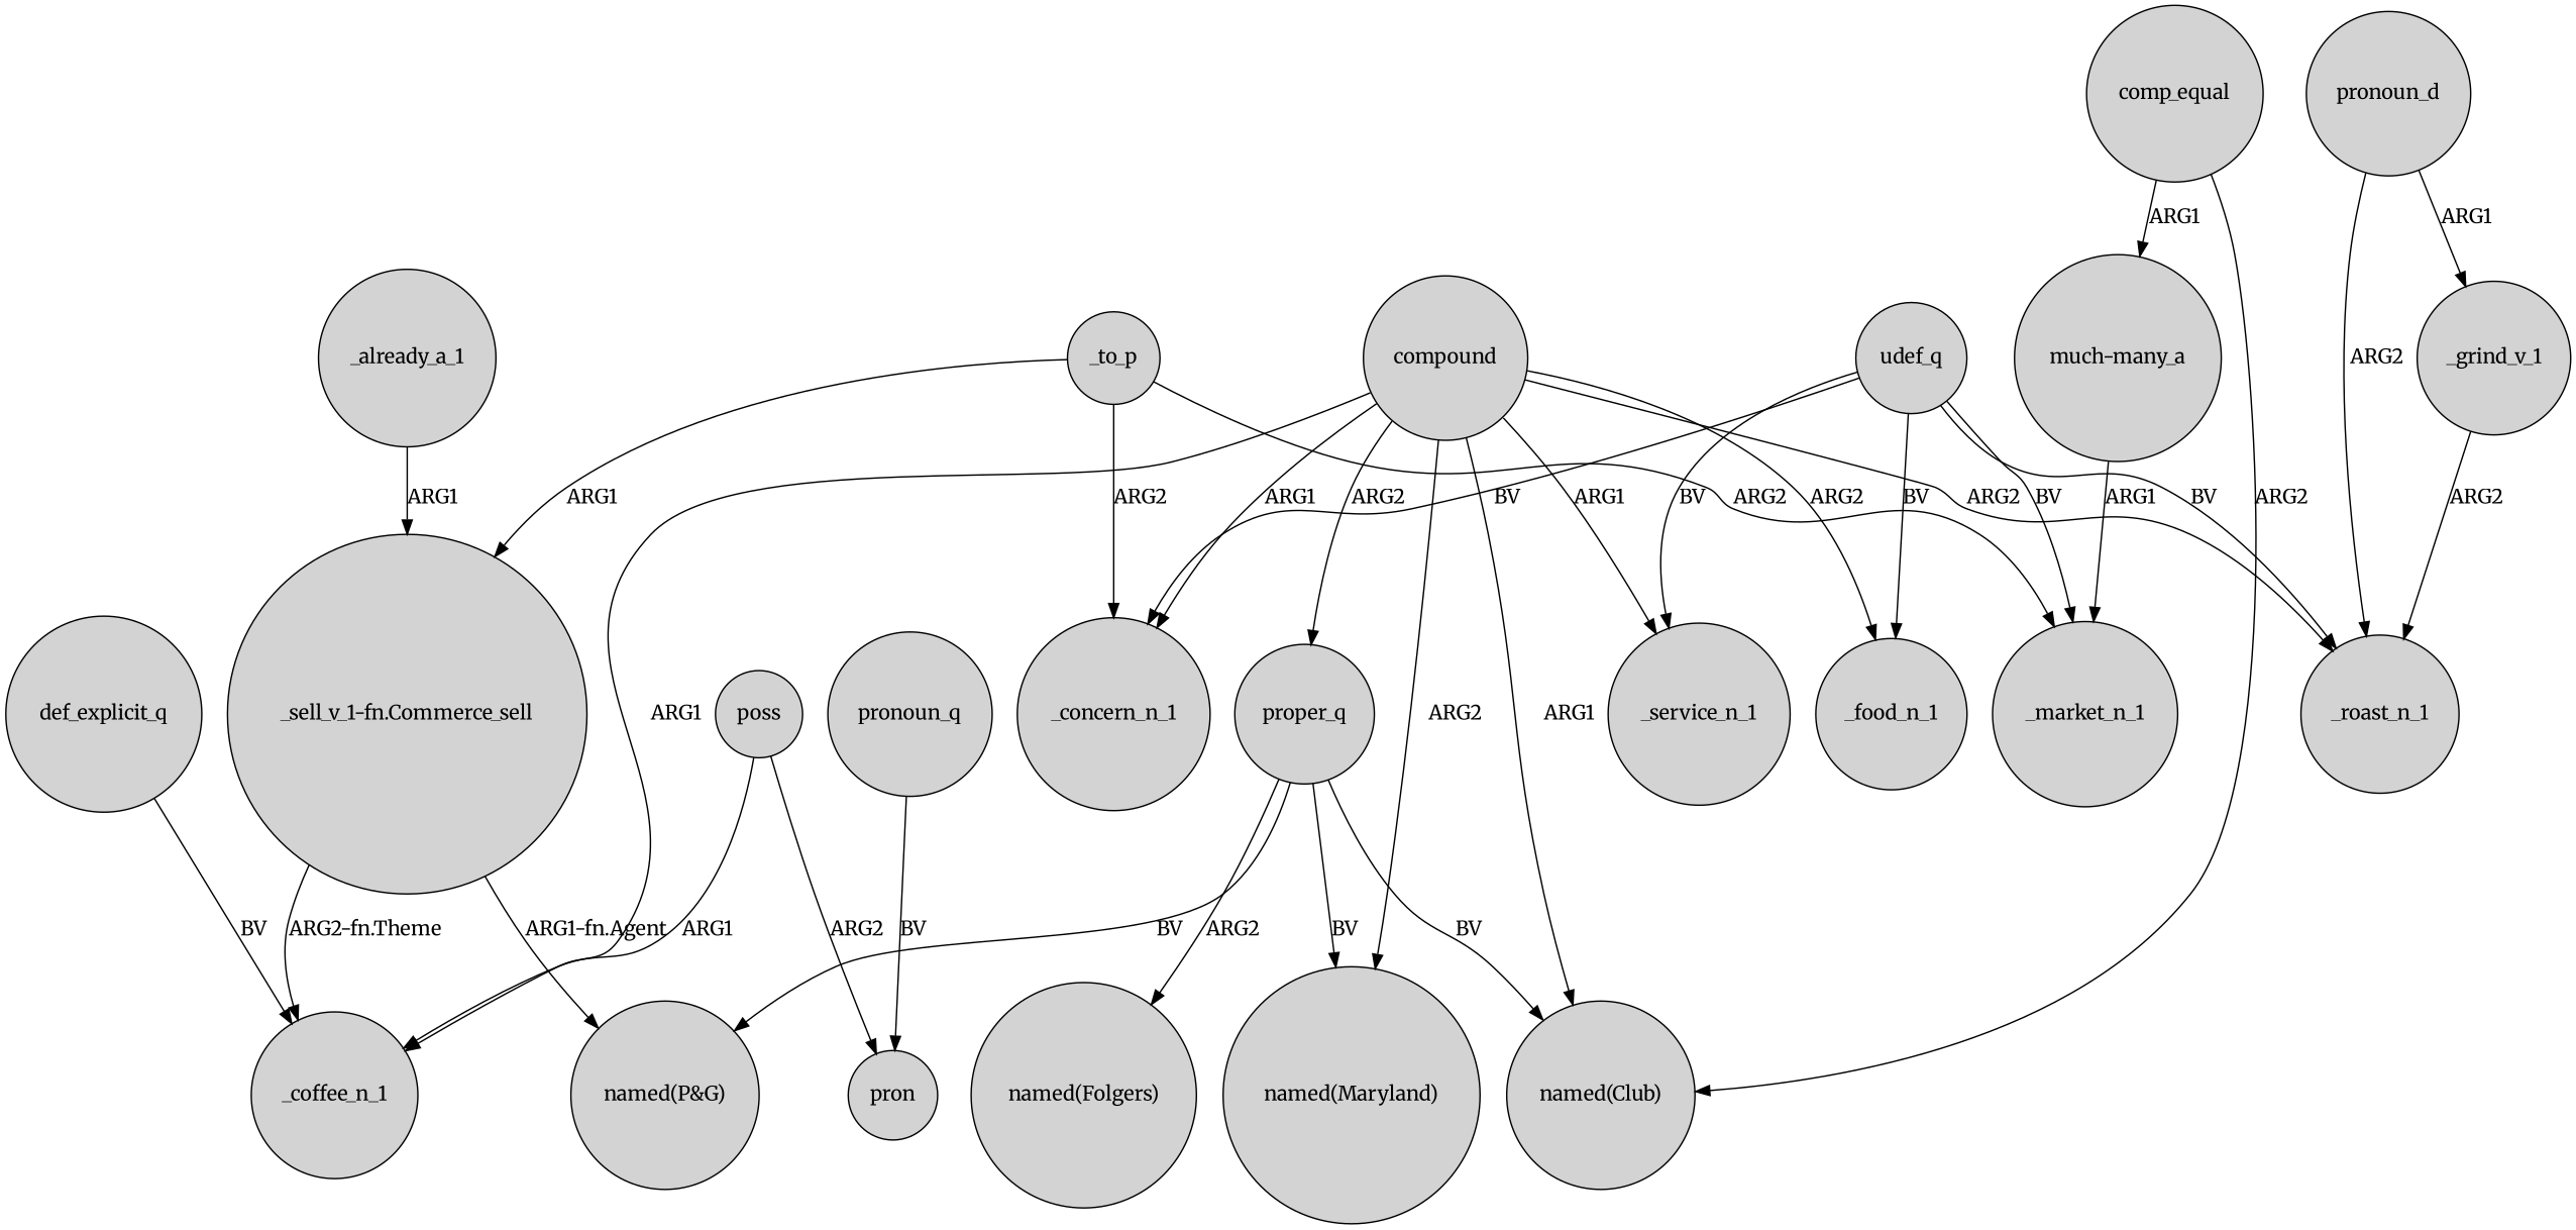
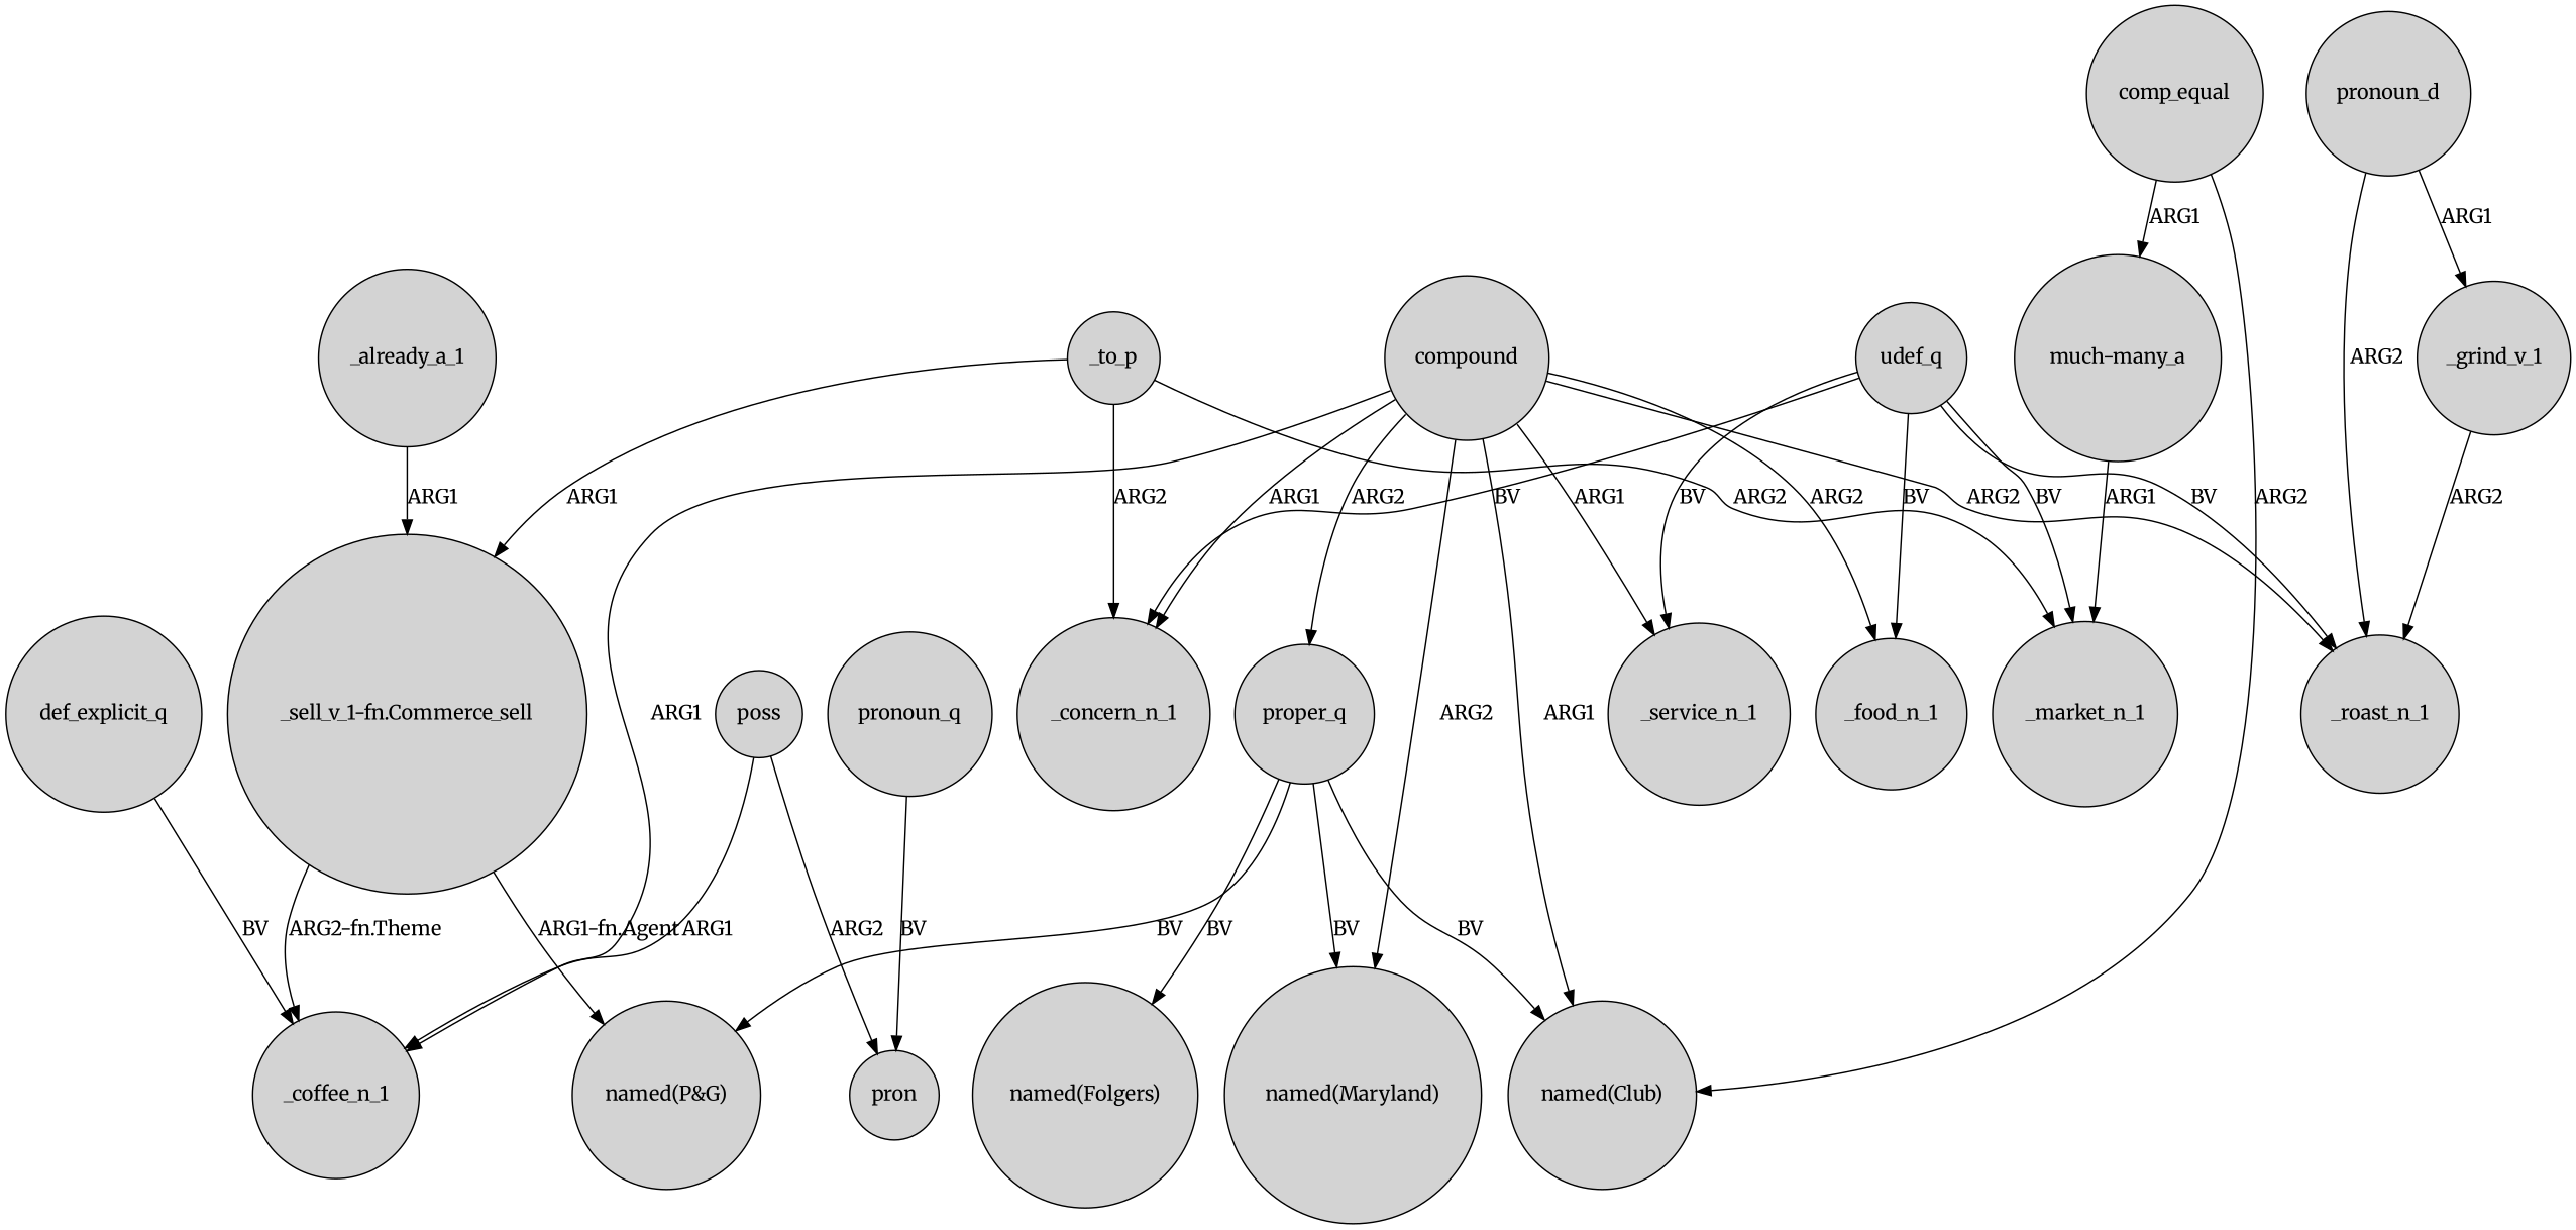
  digraph {
    fontname=Merriweather
    node [fontname=Merriweather shape=circle style=filled]
    edge [fontname=Merriweather]
    compound
    _coffee_n_1
    _food_n_1
    "named(Maryland)"
    "named(Club)"
    _roast_n_1
    _concern_n_1
    _service_n_1
    proper_q
    poss
    pron
    _to_p
    "_sell_v_1-fn.Commerce_sell"
    _market_n_1
    "named(P&G)"
    "named(Folgers)"
    comp_equal
    "much-many_a"
    udef_q
    n20 [label=pronoun_d]
    _grind_v_1
    pronoun_q
    def_explicit_q
    _already_a_1
    compound -> _coffee_n_1 [label=ARG1]
    compound -> _food_n_1 [label=ARG2]
    compound -> "named(Maryland)" [label=ARG2]
    compound -> "named(Club)" [label=ARG1]
    compound -> _roast_n_1 [label=ARG2]
    compound -> _concern_n_1 [label=ARG1]
    compound -> _service_n_1 [label=ARG1]
    compound -> proper_q [label=ARG2]
    proper_q -> "named(Maryland)" [label=BV]
    proper_q -> "named(Club)" [label=BV]
    proper_q -> "named(P&G)" [label=BV]
-   proper_q -> "named(Folgers)" [label=ARG2]
+   proper_q -> "named(Folgers)" [label=BV]
    poss -> _coffee_n_1 [label=ARG1]
    poss -> pron [label=ARG2]
    _to_p -> _concern_n_1 [label=ARG2]
    _to_p -> "_sell_v_1-fn.Commerce_sell" [label=ARG1]
    _to_p -> _market_n_1 [label=ARG2]
    "_sell_v_1-fn.Commerce_sell" -> _coffee_n_1 [label="ARG2-fn.Theme"]
    "_sell_v_1-fn.Commerce_sell" -> "named(P&G)" [label="ARG1-fn.Agent"]
    comp_equal -> "named(Club)" [label=ARG2]
    comp_equal -> "much-many_a" [label=ARG1]
    "much-many_a" -> _market_n_1 [label=ARG1]
    udef_q -> _food_n_1 [label=BV]
    udef_q -> _roast_n_1 [label=BV]
    udef_q -> _concern_n_1 [label=BV]
    udef_q -> _service_n_1 [label=BV]
    udef_q -> _market_n_1 [label=BV]
    n20 -> _roast_n_1 [label=ARG2]
    n20 -> _grind_v_1 [label=ARG1]
    _grind_v_1 -> _roast_n_1 [label=ARG2]
    pronoun_q -> pron [label=BV]
    def_explicit_q -> _coffee_n_1 [label=BV]
    _already_a_1 -> "_sell_v_1-fn.Commerce_sell" [label=ARG1]
  }
